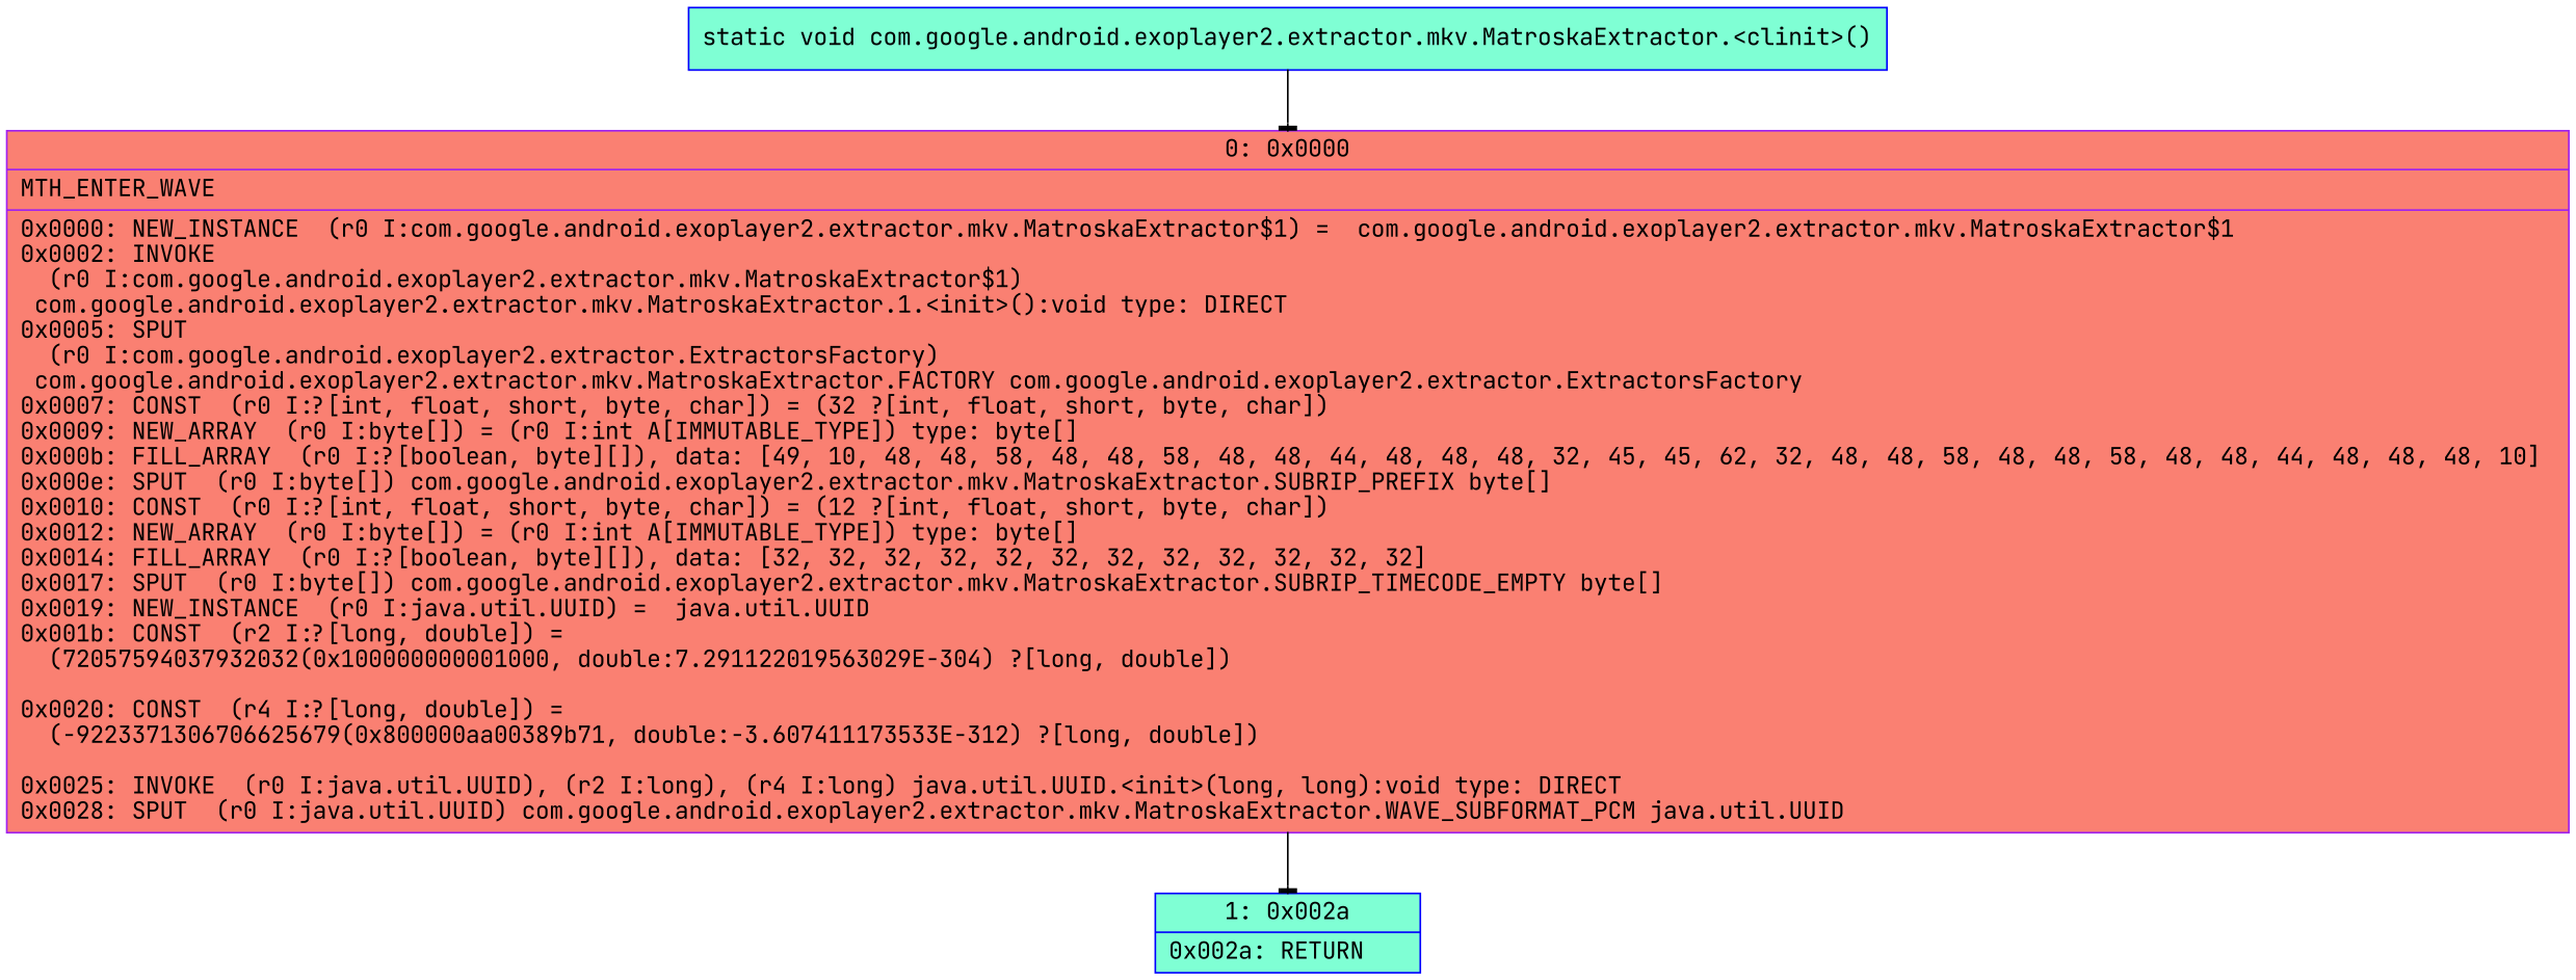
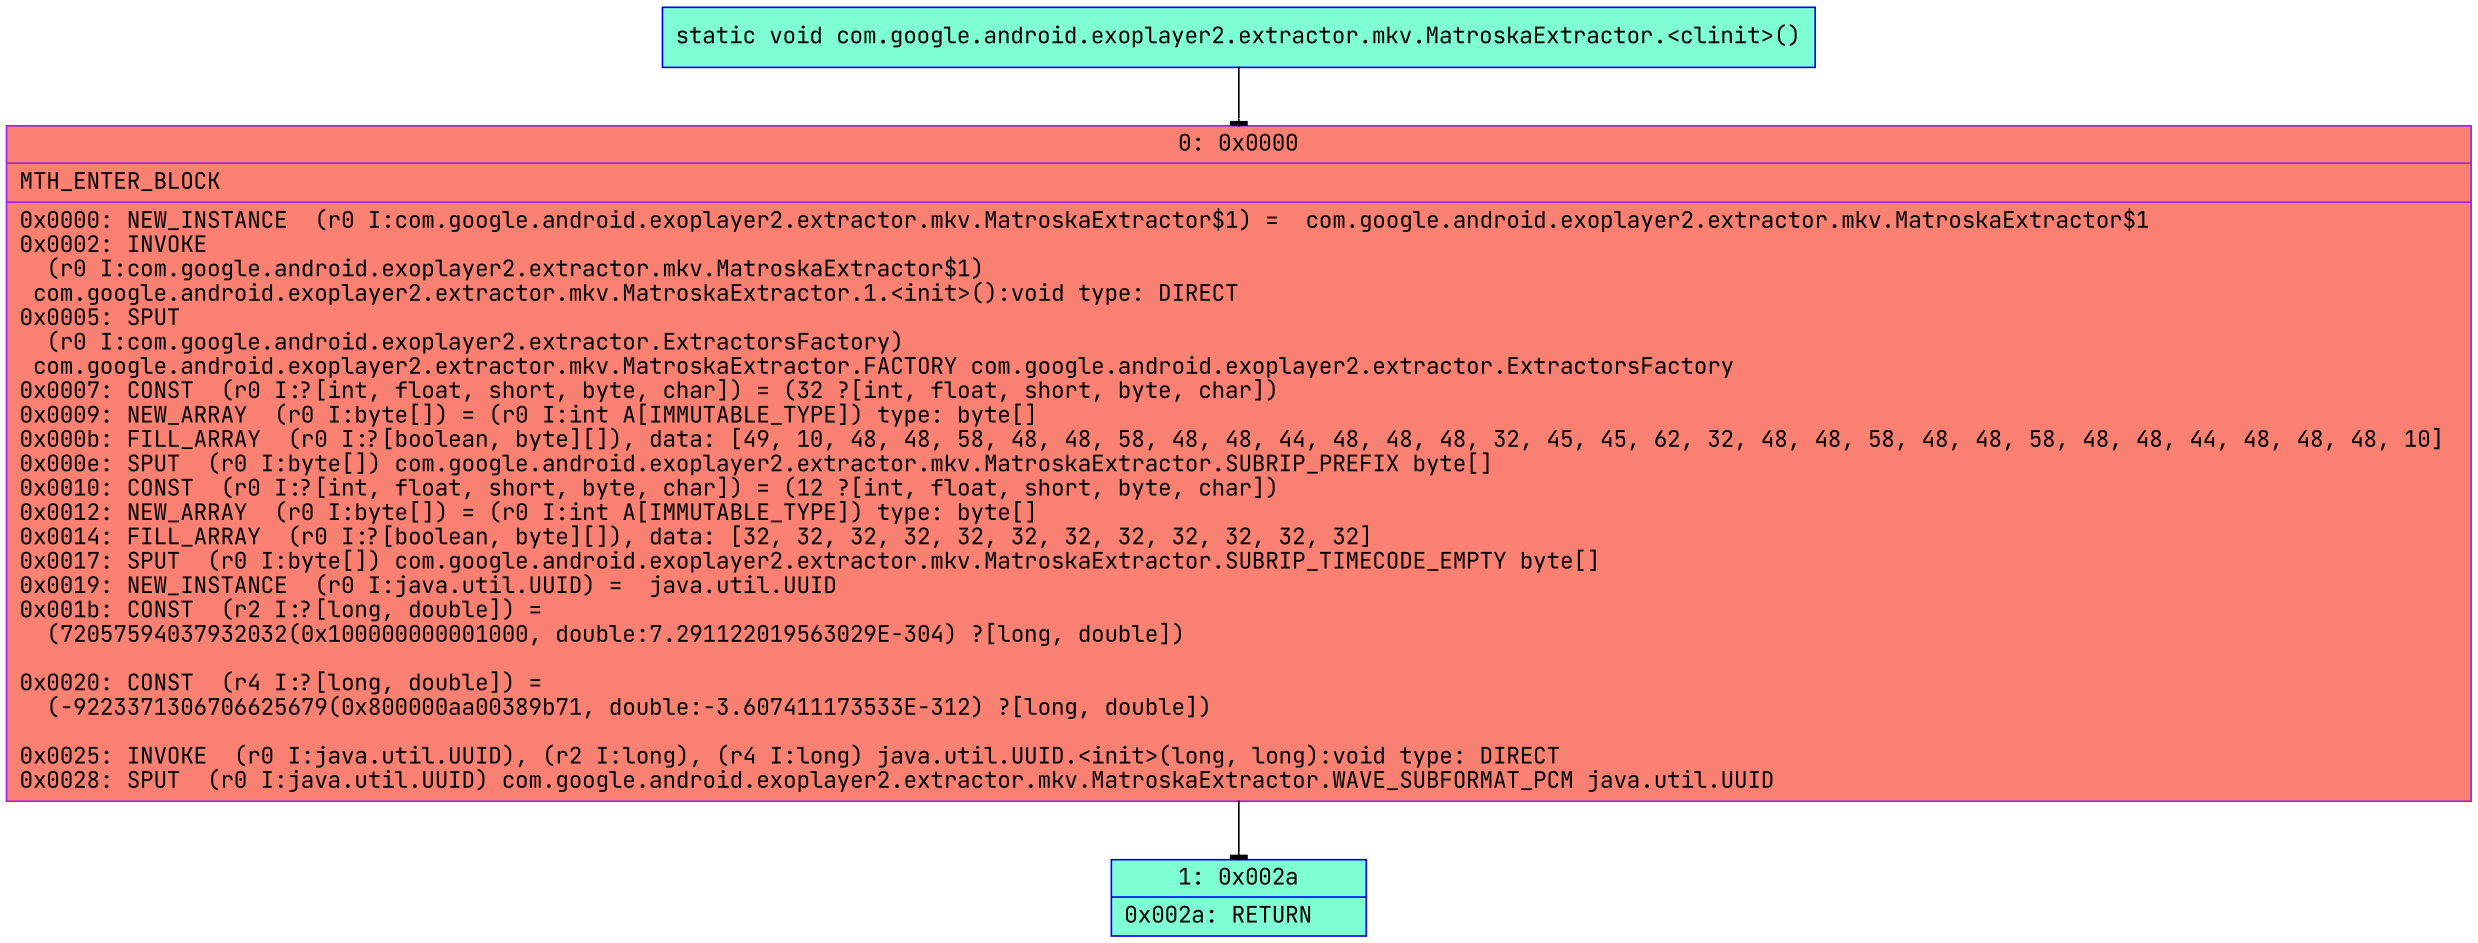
  digraph {
    fontname="JetBrains Mono"
    node [shape=record style=filled fillcolor=aquamarine color=blue fontname="JetBrains Mono"]
    edge [arrowhead=tee fontname="JetBrains Mono"]
-   n1 [label="{0\:\ 0x0000|MTH_ENTER_WAVE\l|0x0000: NEW_INSTANCE  (r0 I:com.google.android.exoplayer2.extractor.mkv.MatroskaExtractor$1) =  com.google.android.exoplayer2.extractor.mkv.MatroskaExtractor$1 \l0x0002: INVOKE  \l  (r0 I:com.google.android.exoplayer2.extractor.mkv.MatroskaExtractor$1)\l com.google.android.exoplayer2.extractor.mkv.MatroskaExtractor.1.\<init\>():void type: DIRECT \l0x0005: SPUT  \l  (r0 I:com.google.android.exoplayer2.extractor.ExtractorsFactory)\l com.google.android.exoplayer2.extractor.mkv.MatroskaExtractor.FACTORY com.google.android.exoplayer2.extractor.ExtractorsFactory \l0x0007: CONST  (r0 I:?[int, float, short, byte, char]) = (32 ?[int, float, short, byte, char]) \l0x0009: NEW_ARRAY  (r0 I:byte[]) = (r0 I:int A[IMMUTABLE_TYPE]) type: byte[] \l0x000b: FILL_ARRAY  (r0 I:?[boolean, byte][]), data: [49, 10, 48, 48, 58, 48, 48, 58, 48, 48, 44, 48, 48, 48, 32, 45, 45, 62, 32, 48, 48, 58, 48, 48, 58, 48, 48, 44, 48, 48, 48, 10] \l0x000e: SPUT  (r0 I:byte[]) com.google.android.exoplayer2.extractor.mkv.MatroskaExtractor.SUBRIP_PREFIX byte[] \l0x0010: CONST  (r0 I:?[int, float, short, byte, char]) = (12 ?[int, float, short, byte, char]) \l0x0012: NEW_ARRAY  (r0 I:byte[]) = (r0 I:int A[IMMUTABLE_TYPE]) type: byte[] \l0x0014: FILL_ARRAY  (r0 I:?[boolean, byte][]), data: [32, 32, 32, 32, 32, 32, 32, 32, 32, 32, 32, 32] \l0x0017: SPUT  (r0 I:byte[]) com.google.android.exoplayer2.extractor.mkv.MatroskaExtractor.SUBRIP_TIMECODE_EMPTY byte[] \l0x0019: NEW_INSTANCE  (r0 I:java.util.UUID) =  java.util.UUID \l0x001b: CONST  (r2 I:?[long, double]) = \l  (72057594037932032(0x100000000001000, double:7.291122019563029E\-304) ?[long, double])\l \l0x0020: CONST  (r4 I:?[long, double]) = \l  (\-9223371306706625679(0x800000aa00389b71, double:\-3.607411173533E\-312) ?[long, double])\l \l0x0025: INVOKE  (r0 I:java.util.UUID), (r2 I:long), (r4 I:long) java.util.UUID.\<init\>(long, long):void type: DIRECT \l0x0028: SPUT  (r0 I:java.util.UUID) com.google.android.exoplayer2.extractor.mkv.MatroskaExtractor.WAVE_SUBFORMAT_PCM java.util.UUID \l}" fillcolor=salmon color=purple]
+   n1 [label="{0\:\ 0x0000|MTH_ENTER_BLOCK\l|0x0000: NEW_INSTANCE  (r0 I:com.google.android.exoplayer2.extractor.mkv.MatroskaExtractor$1) =  com.google.android.exoplayer2.extractor.mkv.MatroskaExtractor$1 \l0x0002: INVOKE  \l  (r0 I:com.google.android.exoplayer2.extractor.mkv.MatroskaExtractor$1)\l com.google.android.exoplayer2.extractor.mkv.MatroskaExtractor.1.\<init\>():void type: DIRECT \l0x0005: SPUT  \l  (r0 I:com.google.android.exoplayer2.extractor.ExtractorsFactory)\l com.google.android.exoplayer2.extractor.mkv.MatroskaExtractor.FACTORY com.google.android.exoplayer2.extractor.ExtractorsFactory \l0x0007: CONST  (r0 I:?[int, float, short, byte, char]) = (32 ?[int, float, short, byte, char]) \l0x0009: NEW_ARRAY  (r0 I:byte[]) = (r0 I:int A[IMMUTABLE_TYPE]) type: byte[] \l0x000b: FILL_ARRAY  (r0 I:?[boolean, byte][]), data: [49, 10, 48, 48, 58, 48, 48, 58, 48, 48, 44, 48, 48, 48, 32, 45, 45, 62, 32, 48, 48, 58, 48, 48, 58, 48, 48, 44, 48, 48, 48, 10] \l0x000e: SPUT  (r0 I:byte[]) com.google.android.exoplayer2.extractor.mkv.MatroskaExtractor.SUBRIP_PREFIX byte[] \l0x0010: CONST  (r0 I:?[int, float, short, byte, char]) = (12 ?[int, float, short, byte, char]) \l0x0012: NEW_ARRAY  (r0 I:byte[]) = (r0 I:int A[IMMUTABLE_TYPE]) type: byte[] \l0x0014: FILL_ARRAY  (r0 I:?[boolean, byte][]), data: [32, 32, 32, 32, 32, 32, 32, 32, 32, 32, 32, 32] \l0x0017: SPUT  (r0 I:byte[]) com.google.android.exoplayer2.extractor.mkv.MatroskaExtractor.SUBRIP_TIMECODE_EMPTY byte[] \l0x0019: NEW_INSTANCE  (r0 I:java.util.UUID) =  java.util.UUID \l0x001b: CONST  (r2 I:?[long, double]) = \l  (72057594037932032(0x100000000001000, double:7.291122019563029E\-304) ?[long, double])\l \l0x0020: CONST  (r4 I:?[long, double]) = \l  (\-9223371306706625679(0x800000aa00389b71, double:\-3.607411173533E\-312) ?[long, double])\l \l0x0025: INVOKE  (r0 I:java.util.UUID), (r2 I:long), (r4 I:long) java.util.UUID.\<init\>(long, long):void type: DIRECT \l0x0028: SPUT  (r0 I:java.util.UUID) com.google.android.exoplayer2.extractor.mkv.MatroskaExtractor.WAVE_SUBFORMAT_PCM java.util.UUID \l}" fillcolor=salmon color=purple]
    n2 [label="{1\:\ 0x002a|0x002a: RETURN   \l}"]
    n3 [label="{static void com.google.android.exoplayer2.extractor.mkv.MatroskaExtractor.\<clinit\>() }"]
    n1 -> n2
    n3 -> n1
  }
